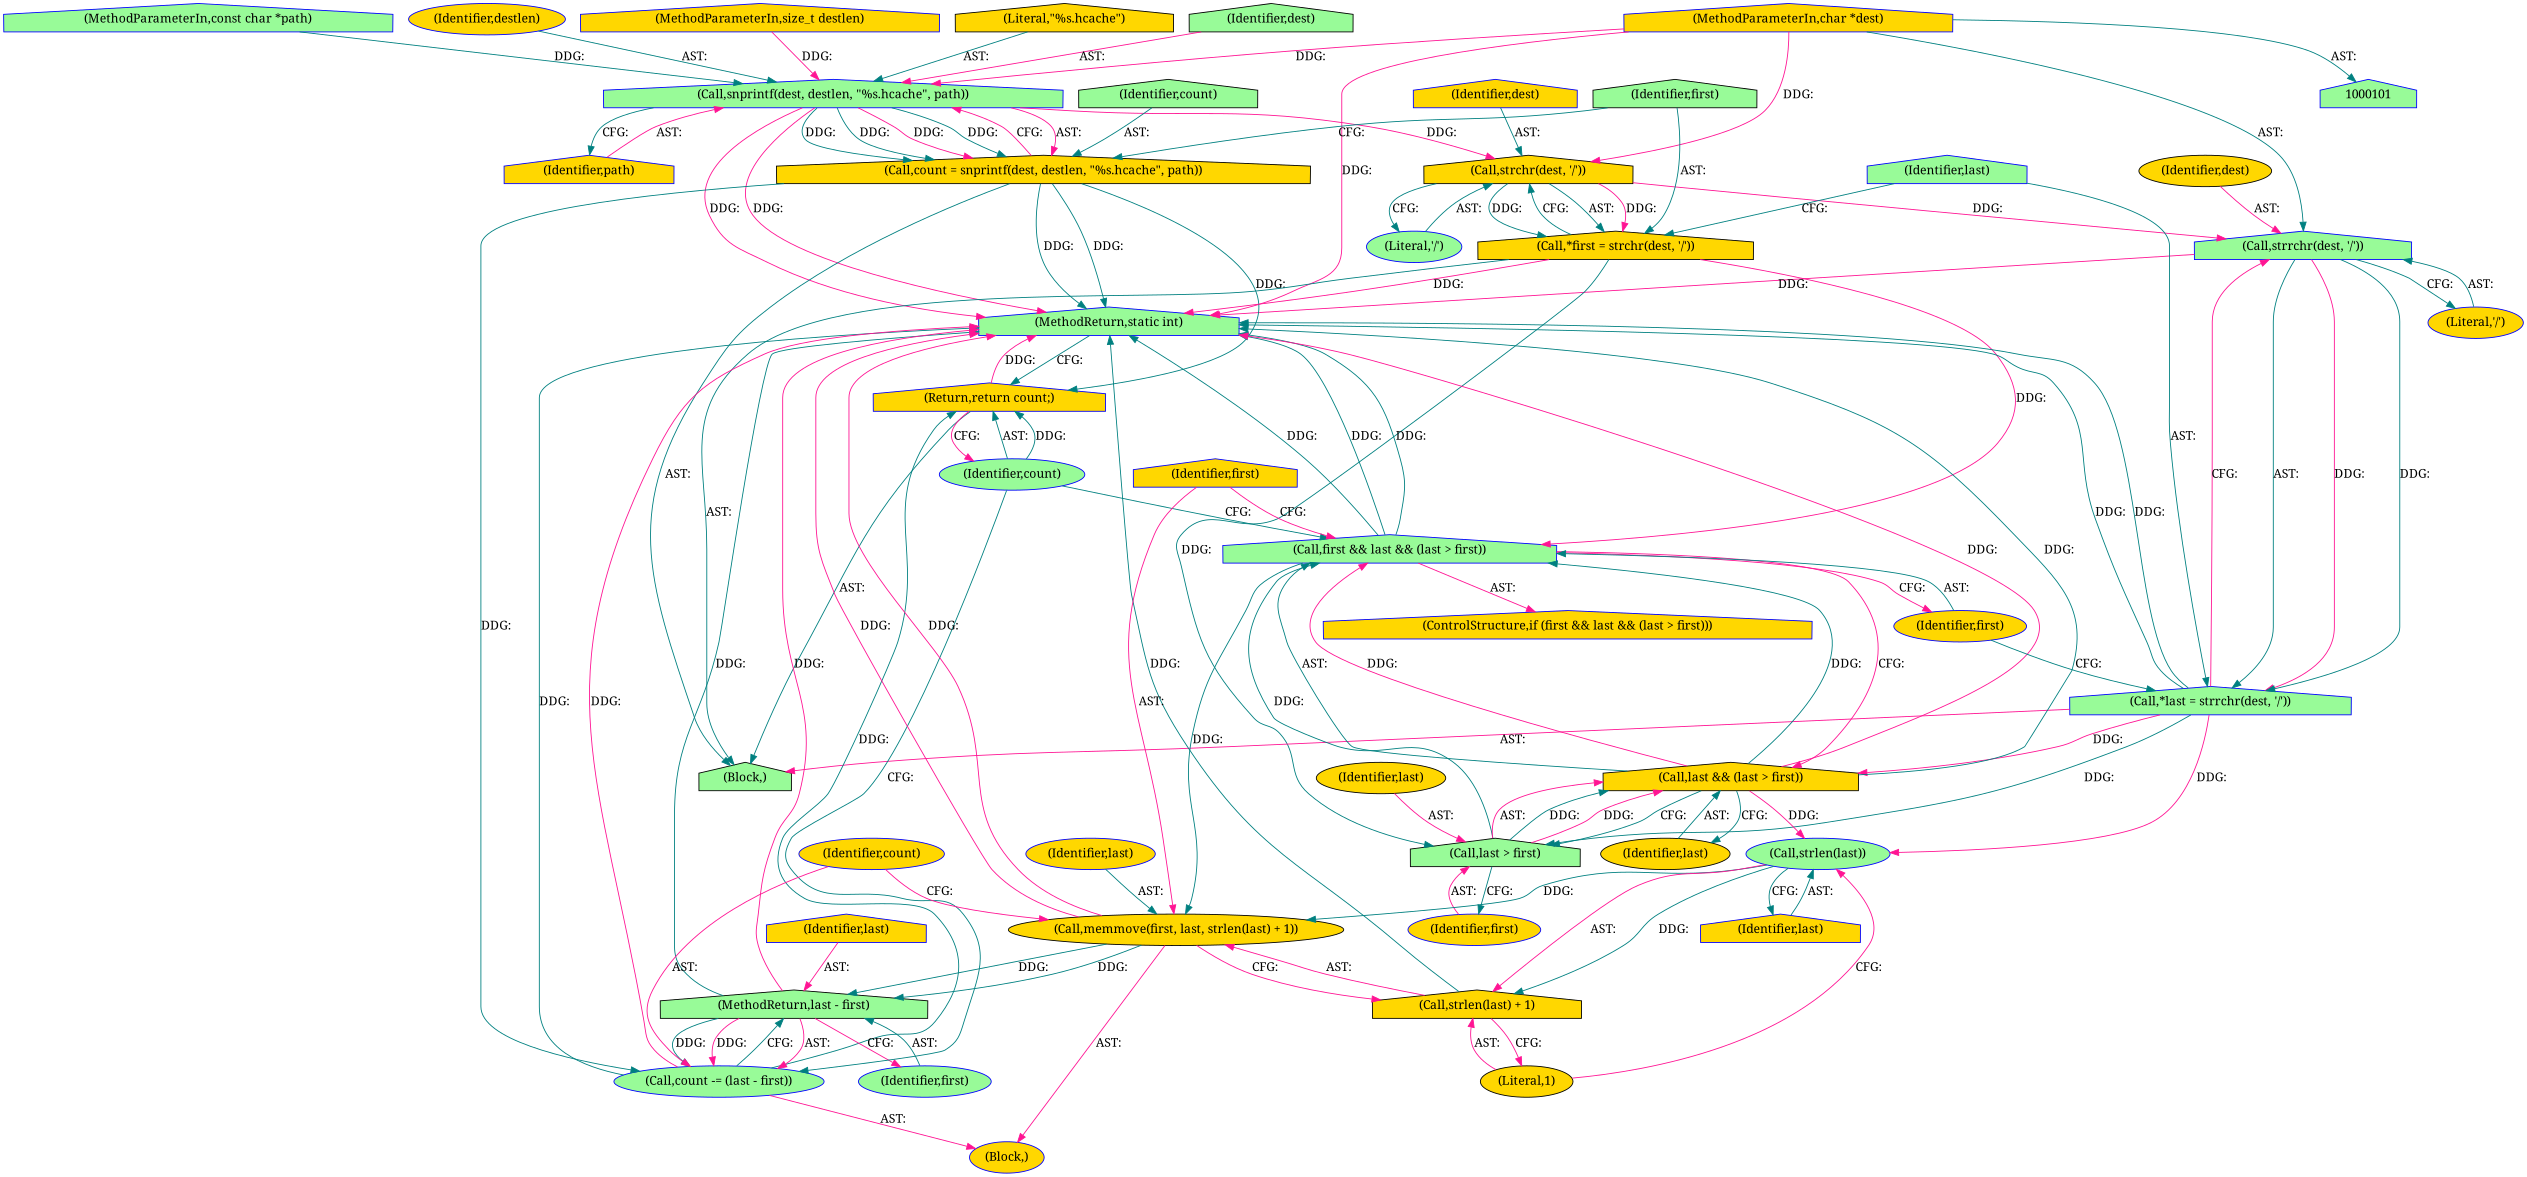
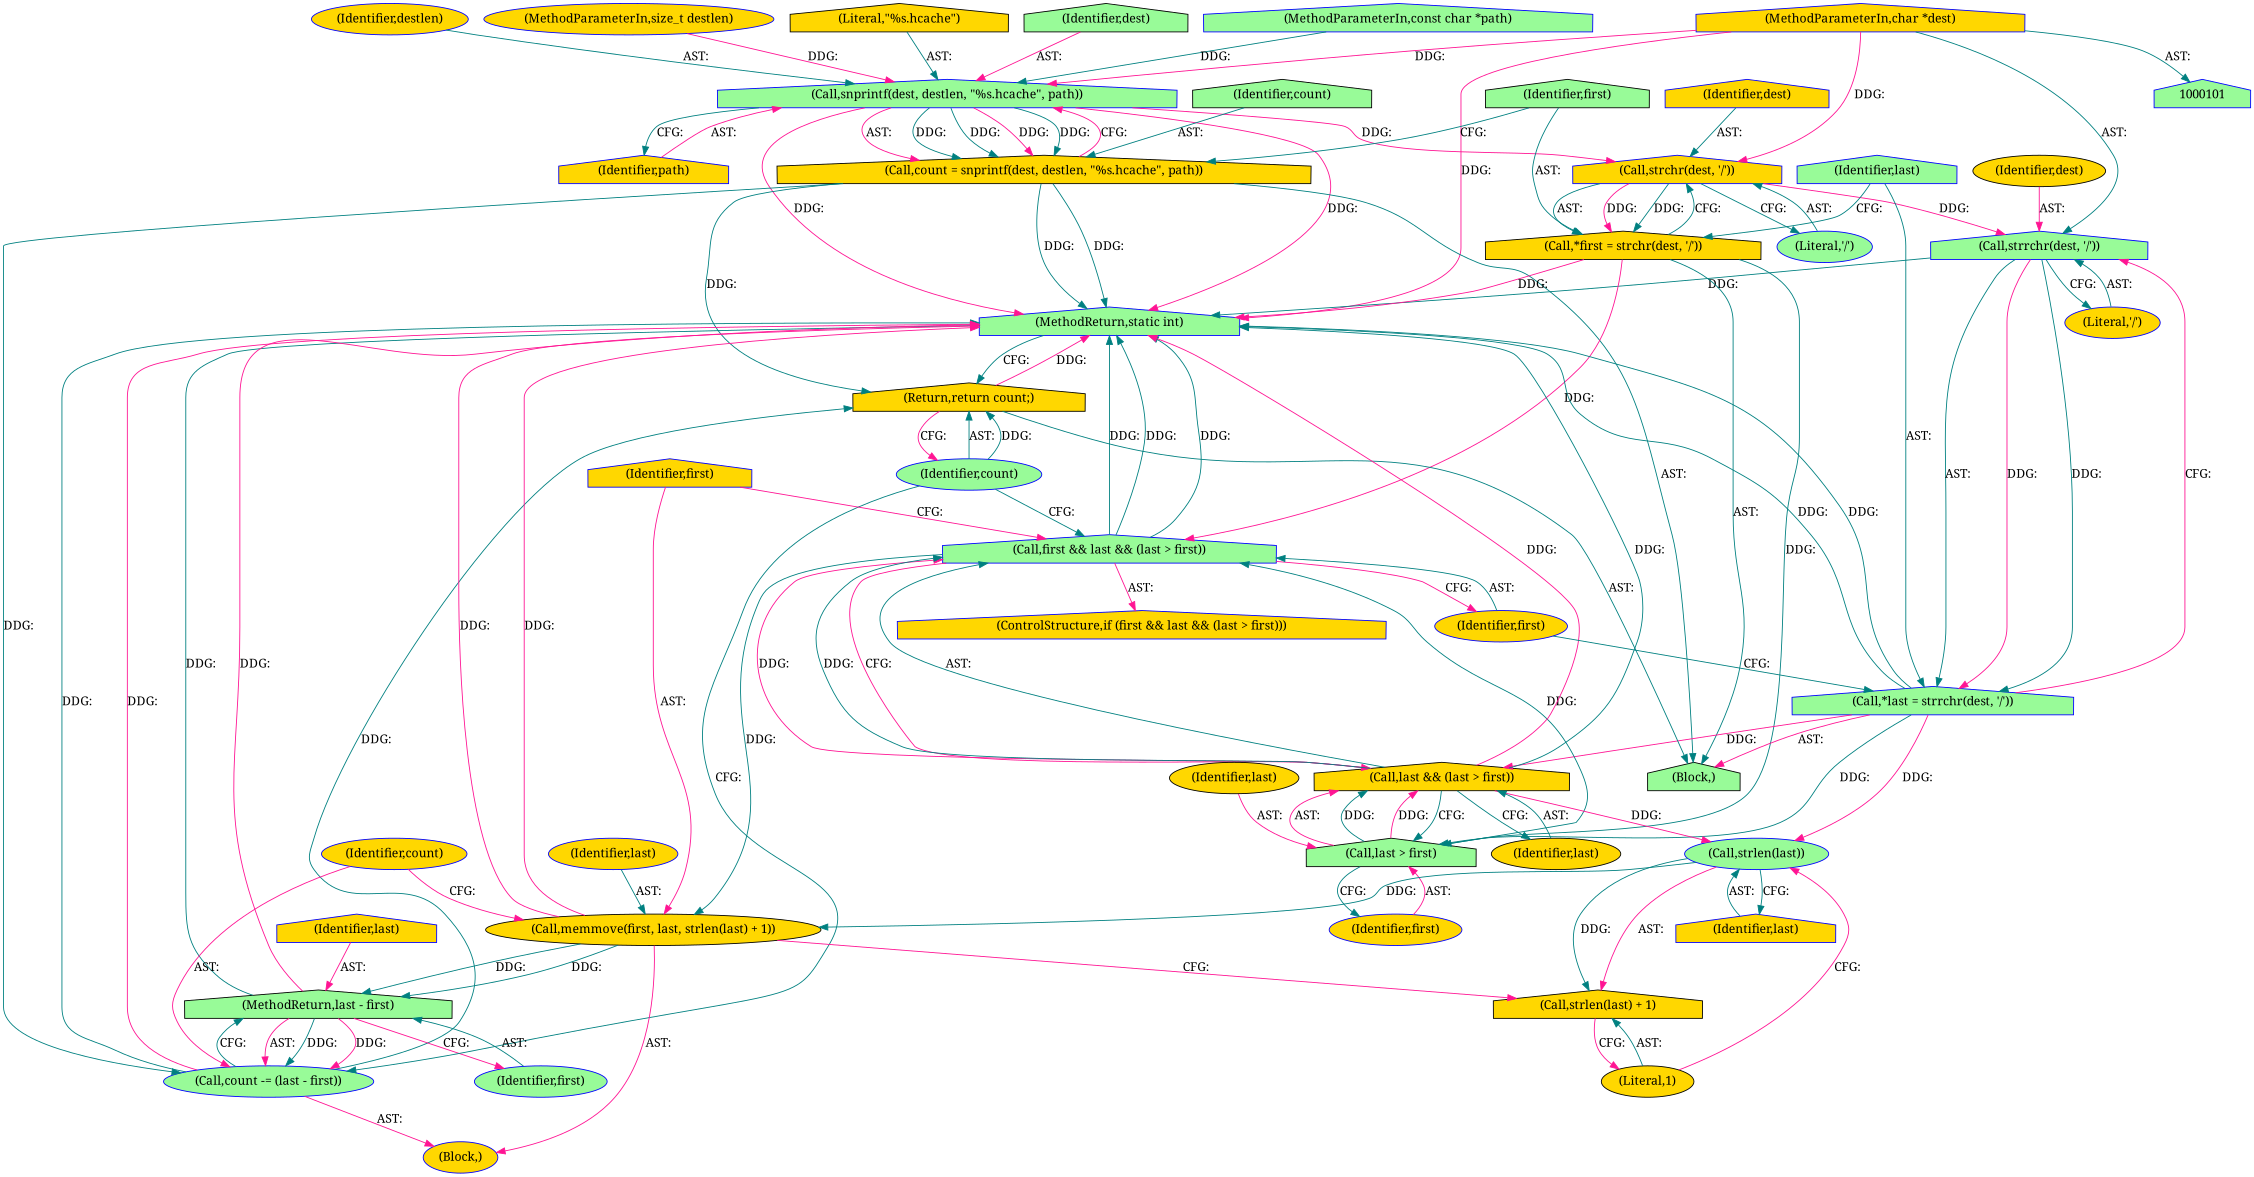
  digraph {
    fontname="Noto Serif"
    node [color=blue fillcolor=gold fontname="Noto Serif" shape=house style=filled]
    edge [color=teal fontname="Noto Serif"]
    n1 [label="(MethodParameterIn,char *dest)"]
    n2 [fillcolor=palegreen label="(Call,snprintf(dest, destlen, \"%s.hcache\", path))"]
-   n3 [color=black label="(Call,strchr(dest, '/'))"]
+   n3 [label="(Call,strchr(dest, '/'))"]
    n4 [fillcolor=palegreen label="(Call,strrchr(dest, '/'))"]
    n5 [fillcolor=palegreen label="(MethodReturn,static int)"]
    1000101 [fillcolor=palegreen]
    n7 [color=black label="(Call,count = snprintf(dest, destlen, \"%s.hcache\", path))"]
    n8 [label="(Identifier,path)"]
    n9 [color=black label="(Call,*first = strchr(dest, '/'))"]
    n10 [fillcolor=palegreen label="(Literal,'/')" shape=ellipse]
    n11 [fillcolor=palegreen label="(Call,*last = strrchr(dest, '/'))"]
    n12 [label="(Literal,'/')" shape=ellipse]
-   n13 [label="(Return,return count;)"]
+   n13 [color=black label="(Return,return count;)"]
    n14 [fillcolor=palegreen label="(Call,count -= (last - first))" shape=ellipse]
    n15 [color=black fillcolor=palegreen label="(Block,)"]
    n16 [color=black fillcolor=palegreen label="(MethodReturn,last - first)"]
    n17 [label="(Block,)" shape=ellipse]
    n18 [fillcolor=palegreen label="(Identifier,count)" shape=ellipse]
    n19 [fillcolor=palegreen label="(Identifier,first)" shape=ellipse]
    n20 [fillcolor=palegreen label="(Call,first && last && (last > first))"]
    n21 [color=black fillcolor=palegreen label="(Call,last > first)"]
    n22 [color=black label="(Call,memmove(first, last, strlen(last) + 1))" shape=ellipse]
    n23 [color=black label="(Call,last && (last > first))"]
    n24 [label="(ControlStructure,if (first && last && (last > first)))"]
    n25 [label="(Identifier,first)" shape=ellipse]
    n26 [label="(Identifier,first)" shape=ellipse]
    n27 [color=black label="(Call,strlen(last) + 1)"]
    n28 [fillcolor=palegreen label="(Call,strlen(last))" shape=ellipse]
    n29 [color=black label="(Identifier,last)" shape=ellipse]
    n30 [color=black label="(Literal,1)" shape=ellipse]
    n31 [label="(Identifier,last)"]
    n32 [color=black label="(Literal,\"%s.hcache\")"]
    n33 [color=black fillcolor=palegreen label="(Identifier,first)"]
    n34 [label="(Identifier,first)"]
    n35 [color=black label="(Identifier,dest)" shape=ellipse]
    n36 [color=black fillcolor=palegreen label="(Identifier,dest)"]
    n37 [fillcolor=palegreen label="(MethodParameterIn,const char *path)"]
    n38 [label="(Identifier,last)" shape=ellipse]
    n39 [label="(Identifier,destlen)" shape=ellipse]
    n40 [label="(Identifier,dest)"]
    n41 [color=black fillcolor=palegreen label="(Identifier,count)"]
-   n42 [label="(MethodParameterIn,size_t destlen)"]
+   n42 [label="(MethodParameterIn,size_t destlen)" shape=ellipse]
    n43 [label="(Identifier,count)" shape=ellipse]
    n44 [fillcolor=palegreen label="(Identifier,last)"]
    n45 [label="(Identifier,last)"]
    n46 [color=black label="(Identifier,last)" shape=ellipse]
    n1 -> n2 [color=deeppink label="DDG: "]
    n1 -> n3 [color=deeppink label="DDG: "]
    n1 -> n4 [label="AST: "]
    n1 -> n5 [color=deeppink label="DDG: "]
    n1 -> 1000101 [label="AST: "]
    n2 -> n3 [color=deeppink label="DDG: "]
    n2 -> n5 [color=deeppink label="DDG: "]
    n2 -> n5 [color=deeppink label="DDG: "]
    n2 -> n7 [color=deeppink label="AST: "]
    n2 -> n7 [label="DDG: "]
    n2 -> n7 [label="DDG: "]
    n2 -> n7 [color=deeppink label="DDG: "]
    n2 -> n7 [label="DDG: "]
    n2 -> n8 [label="CFG: "]
    n3 -> n4 [color=deeppink label="DDG: "]
    n3 -> n9 [label="AST: "]
    n3 -> n9 [color=deeppink label="DDG: "]
    n3 -> n9 [label="DDG: "]
    n3 -> n10 [label="CFG: "]
-   n4 -> n5 [color=deeppink label="DDG: "]
+   n4 -> n5 [label="DDG: "]
    n4 -> n11 [label="AST: "]
    n4 -> n11 [color=deeppink label="DDG: "]
    n4 -> n11 [label="DDG: "]
    n4 -> n12 [label="CFG: "]
    n5 -> n13 [label="CFG: "]
    n7 -> n2 [color=deeppink label="CFG: "]
    n7 -> n5 [label="DDG: "]
    n7 -> n5 [label="DDG: "]
    n7 -> n13 [label="DDG: "]
    n7 -> n14 [label="DDG: "]
    n7 -> n15 [label="AST: "]
    n8 -> n2 [color=deeppink label="AST: "]
    n9 -> n3 [label="CFG: "]
    n9 -> n5 [color=deeppink label="DDG: "]
    n9 -> n15 [label="AST: "]
    n9 -> n20 [color=deeppink label="DDG: "]
    n9 -> n21 [label="DDG: "]
    n10 -> n3 [label="AST: "]
    n11 -> n4 [color=deeppink label="CFG: "]
    n11 -> n5 [label="DDG: "]
    n11 -> n5 [label="DDG: "]
    n11 -> n15 [color=deeppink label="AST: "]
    n11 -> n21 [label="DDG: "]
    n11 -> n23 [color=deeppink label="DDG: "]
    n11 -> n28 [color=deeppink label="DDG: "]
    n12 -> n4 [label="AST: "]
    n13 -> n5 [color=deeppink label="DDG: "]
    n13 -> n15 [label="AST: "]
    n13 -> n18 [color=deeppink label="CFG: "]
    n14 -> n5 [label="DDG: "]
    n14 -> n5 [color=deeppink label="DDG: "]
    n14 -> n13 [label="DDG: "]
    n14 -> n16 [label="CFG: "]
    n14 -> n17 [color=deeppink label="AST: "]
    n16 -> n5 [label="DDG: "]
    n16 -> n5 [color=deeppink label="DDG: "]
    n16 -> n14 [color=deeppink label="AST: "]
    n16 -> n14 [color=deeppink label="DDG: "]
    n16 -> n14 [label="DDG: "]
    n16 -> n19 [color=deeppink label="CFG: "]
    n18 -> n13 [label="AST: "]
    n18 -> n13 [label="DDG: "]
    n18 -> n14 [label="CFG: "]
    n18 -> n20 [label="CFG: "]
    n19 -> n16 [label="AST: "]
    n20 -> n5 [label="DDG: "]
    n20 -> n5 [label="DDG: "]
    n20 -> n5 [label="DDG: "]
    n20 -> n22 [label="DDG: "]
    n20 -> n23 [color=deeppink label="CFG: "]
    n20 -> n24 [color=deeppink label="AST: "]
    n20 -> n25 [color=deeppink label="CFG: "]
    n21 -> n20 [label="DDG: "]
    n21 -> n23 [color=deeppink label="AST: "]
    n21 -> n23 [label="DDG: "]
    n21 -> n23 [color=deeppink label="DDG: "]
    n21 -> n26 [label="CFG: "]
    n22 -> n5 [color=deeppink label="DDG: "]
    n22 -> n5 [color=deeppink label="DDG: "]
    n22 -> n16 [label="DDG: "]
    n22 -> n16 [label="DDG: "]
    n22 -> n17 [color=deeppink label="AST: "]
    n22 -> n27 [color=deeppink label="CFG: "]
    n23 -> n5 [label="DDG: "]
    n23 -> n5 [color=deeppink label="DDG: "]
    n23 -> n20 [label="AST: "]
    n23 -> n20 [color=deeppink label="DDG: "]
    n23 -> n20 [label="DDG: "]
    n23 -> n21 [label="CFG: "]
    n23 -> n28 [color=deeppink label="DDG: "]
    n23 -> n29 [label="CFG: "]
    n25 -> n11 [label="CFG: "]
    n25 -> n20 [label="AST: "]
    n26 -> n21 [color=deeppink label="AST: "]
-   n27 -> n5 [label="DDG: "]
-   n27 -> n22 [color=deeppink label="AST: "]
    n27 -> n30 [color=deeppink label="CFG: "]
    n28 -> n22 [label="DDG: "]
    n28 -> n27 [color=deeppink label="AST: "]
    n28 -> n27 [label="DDG: "]
    n28 -> n31 [label="CFG: "]
    n29 -> n23 [label="AST: "]
-   n30 -> n27 [color=deeppink label="AST: "]
+   n30 -> n27 [label="AST: "]
    n30 -> n28 [color=deeppink label="CFG: "]
    n31 -> n28 [label="AST: "]
    n32 -> n2 [label="AST: "]
    n33 -> n7 [label="CFG: "]
    n33 -> n9 [label="AST: "]
    n34 -> n20 [color=deeppink label="CFG: "]
    n34 -> n22 [color=deeppink label="AST: "]
    n35 -> n4 [color=deeppink label="AST: "]
    n36 -> n2 [color=deeppink label="AST: "]
    n37 -> n2 [label="DDG: "]
    n38 -> n22 [label="AST: "]
    n39 -> n2 [label="AST: "]
    n40 -> n3 [label="AST: "]
    n41 -> n7 [label="AST: "]
    n42 -> n2 [color=deeppink label="DDG: "]
    n43 -> n14 [color=deeppink label="AST: "]
    n43 -> n22 [color=deeppink label="CFG: "]
    n44 -> n9 [label="CFG: "]
    n44 -> n11 [label="AST: "]
    n45 -> n16 [color=deeppink label="AST: "]
    n46 -> n21 [color=deeppink label="AST: "]
  }
